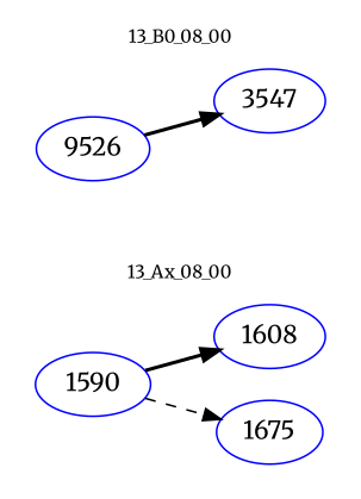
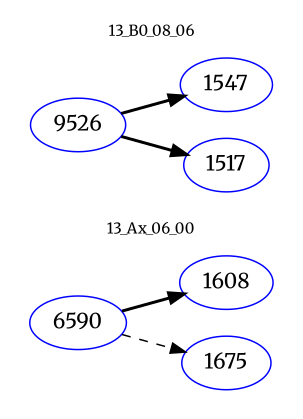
  digraph {
    fontname=Merriweather
    rankdir=LR
    node [color=blue fontname=Merriweather]
    edge [color=black fontname=Merriweather style=bold]
-   n1 [label=1590]
+   n1 [label=6590]
    n2 [label=1675]
    n3 [label=1608]
    n4 [label=9526]
-   n6 [label=3547]
+   n5 [label=1517]
+   n6 [label=1547]
    subgraph cluster_1 {
      color=white
      fontsize=10
-     label="13_Ax_08_00"
+     label="13_Ax_06_00"
      n1
      n2
      n3
    }
    subgraph cluster_2 {
      color=white
      fontsize=10
-     label="13_B0_08_00"
+     label="13_B0_08_06"
      n4
+     n5
      n6
    }
    n1 -> n2 [style=dashed]
    n1 -> n3
+   n4 -> n5
    n4 -> n6
  }
